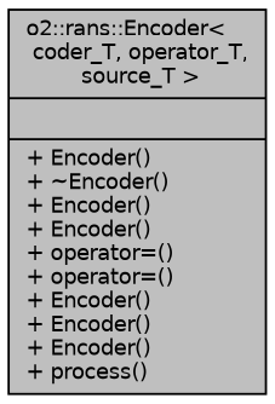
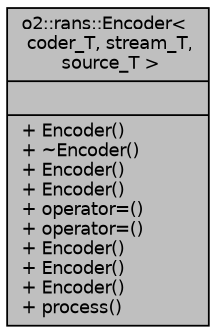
  digraph {
-   n1 [color=black fillcolor=grey75 fontcolor=black fontname=Helvetica fontsize=10 height=0.2 label="{o2::rans::Encoder\<\l coder_T, operator_T,\l source_T \>\n||+ Encoder()\l+ ~Encoder()\l+ Encoder()\l+ Encoder()\l+ operator=()\l+ operator=()\l+ Encoder()\l+ Encoder()\l+ Encoder()\l+ process()\l}" shape=record style=filled width=0.4]
+   n1 [color=black fillcolor=grey75 fontcolor=black fontname=Helvetica fontsize=10 height=0.2 label="{o2::rans::Encoder\<\l coder_T, stream_T,\l source_T \>\n||+ Encoder()\l+ ~Encoder()\l+ Encoder()\l+ Encoder()\l+ operator=()\l+ operator=()\l+ Encoder()\l+ Encoder()\l+ Encoder()\l+ process()\l}" shape=record style=filled width=0.4]
  }
